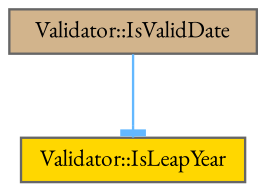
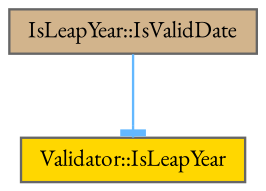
  digraph {
    rankdir=TB
    fontname="EB Garamond"
    node [fontname="EB Garamond" fontsize=10 shape=box style=filled]
-   n1 [color=gray40 fillcolor=tan fontcolor=black height=0.2 label="Validator::IsValidDate" width=0.4]
+   n1 [color=gray40 fillcolor=tan fontcolor=black height=0.2 label="IsLeapYear::IsValidDate" width=0.4]
    n2 [color=grey40 fillcolor=gold height=0.2 label="Validator::IsLeapYear" width=0.4]
    n1 -> n2 [color=steelblue1 fontname="EB Garamond" fontsize=10 labelfontname=Helvetica labelfontsize=10 style=solid arrowhead=tee]
  }
